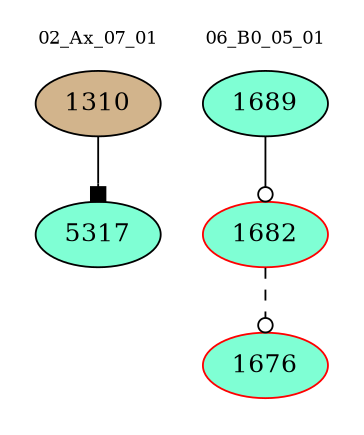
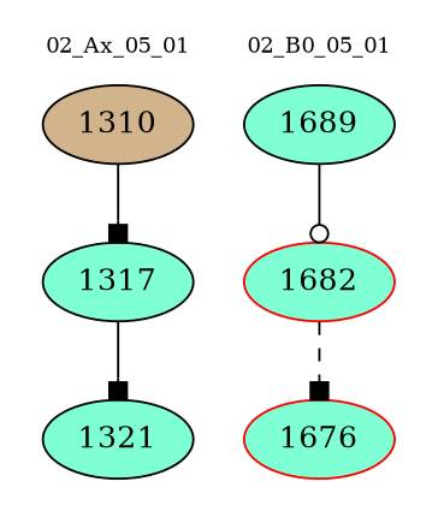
  digraph {
    node [color=black fillcolor=aquamarine style=filled]
    edge [arrowhead=box color=black style=solid]
-   n1 [label=5317]
+   n1 [label=1317]
    n2 [fillcolor=tan label=1310]
+   n3 [label=1321]
    n4 [color=red label=1682]
    n5 [color=red label=1676]
    n6 [label=1689]
    subgraph cluster_1 {
      color=white
      fontsize=10
-     label="02_Ax_07_01"
+     label="02_Ax_05_01"
      n1
      n2
+     n3
    }
    subgraph cluster_2 {
      color=white
      fontsize=10
-     label="06_B0_05_01"
+     label="02_B0_05_01"
      n4
      n5
      n6
    }
+   n1 -> n3
    n2 -> n1
-   n4 -> n5 [arrowhead=odot style=dashed]
+   n4 -> n5 [style=dashed]
    n6 -> n4 [arrowhead=odot]
  }
